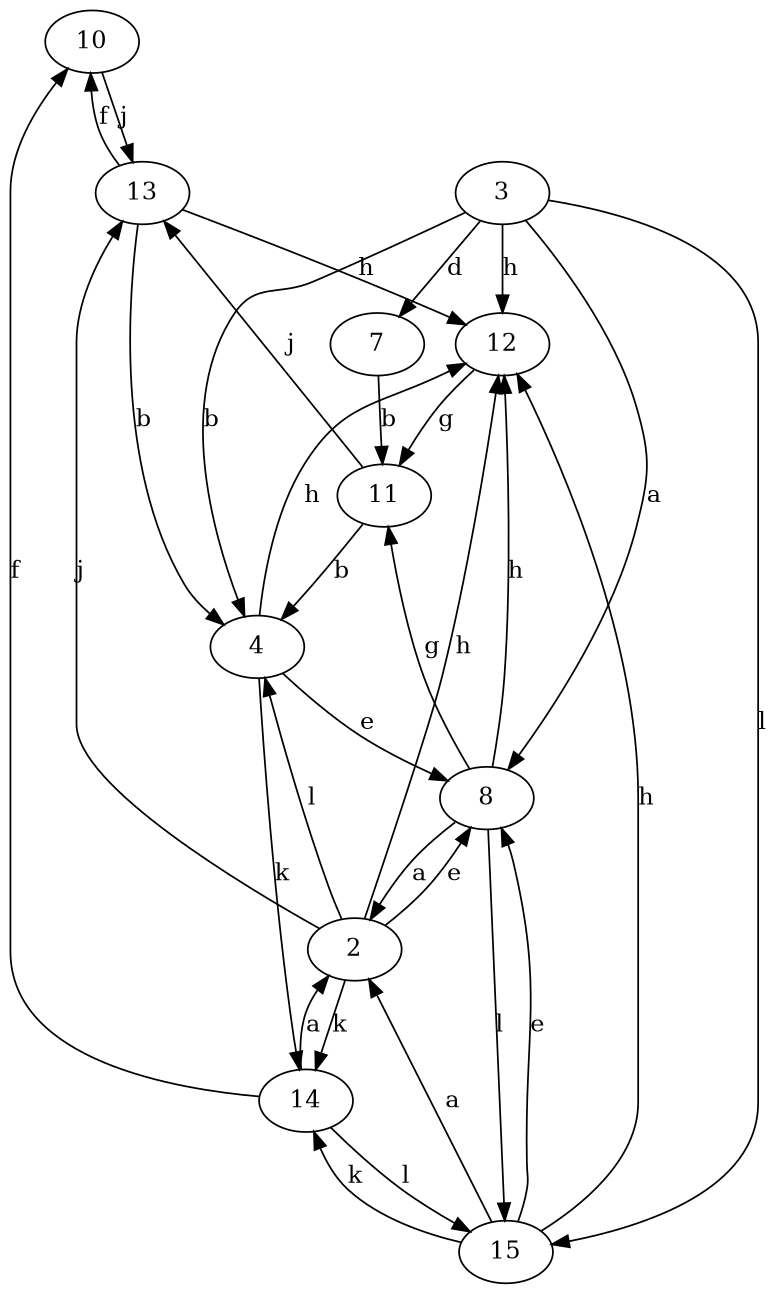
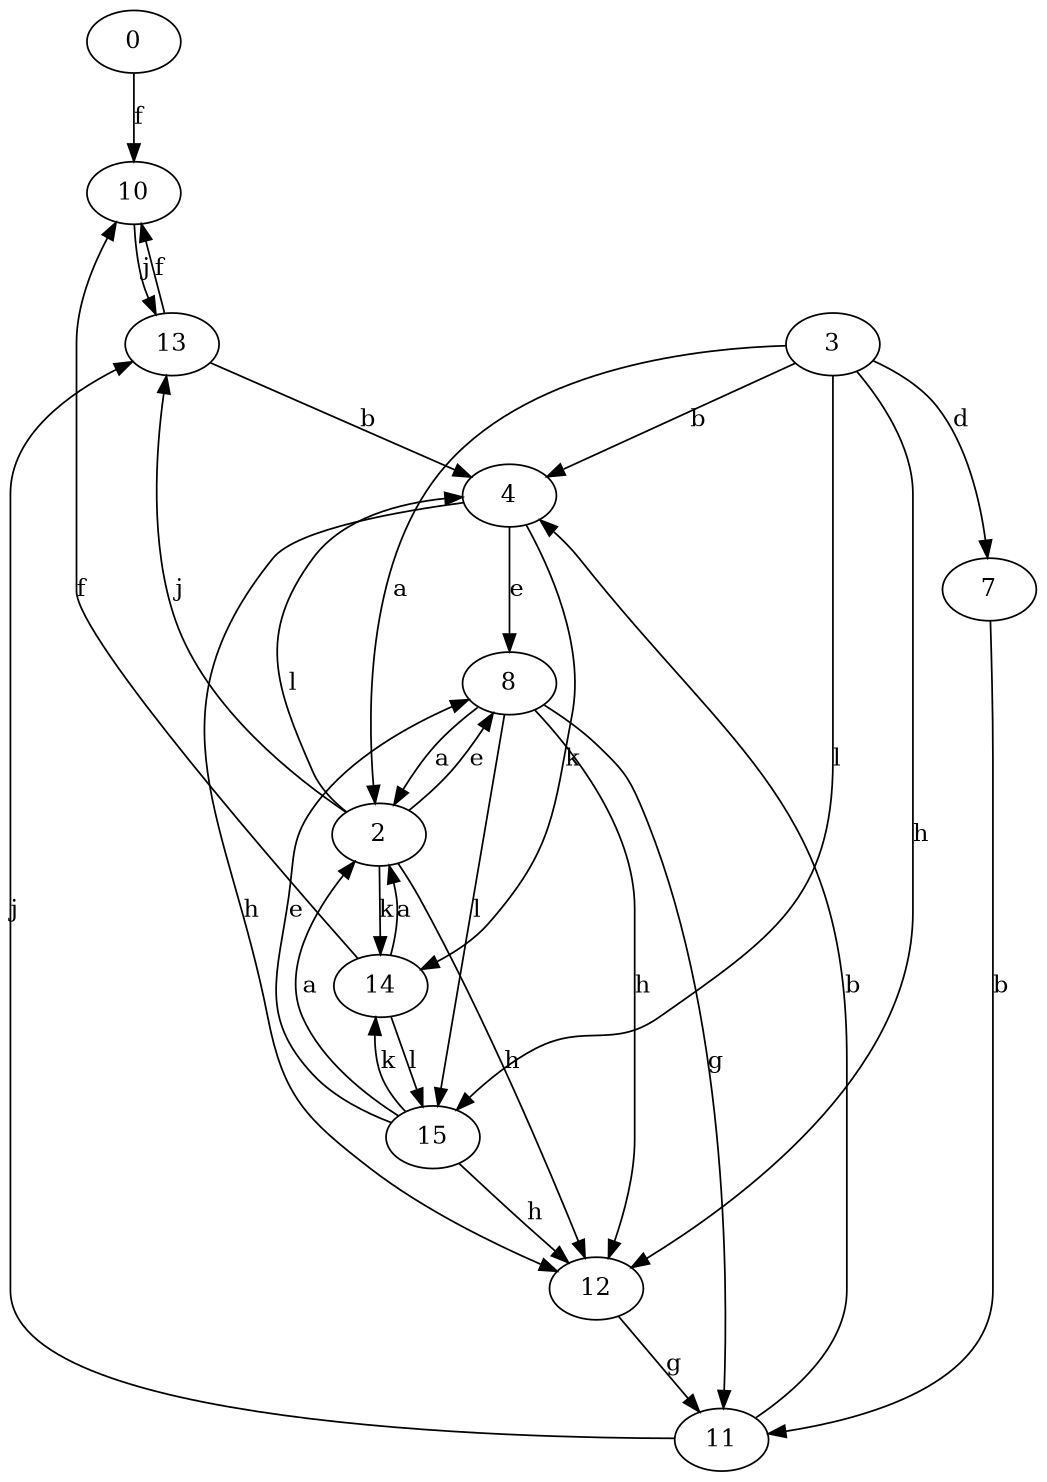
  strict digraph {
+   0
    10
    13
    2
    4
    8
    12
    14
    11
    15
    7
    n12 [label=3]
+   0 -> 10 [label=f]
    10 -> 13 [label=j]
    13 -> 10 [label=f]
    13 -> 4 [label=b]
-   13 -> 12 [label=h]
    2 -> 13 [label=j]
    2 -> 4 [label=l]
    2 -> 8 [label=e]
    2 -> 12 [label=h]
    2 -> 14 [label=k]
    4 -> 8 [label=e]
    4 -> 12 [label=h]
    4 -> 14 [label=k]
    8 -> 2 [label=a]
    8 -> 12 [label=h]
    8 -> 11 [label=g]
    8 -> 15 [label=l]
    12 -> 11 [label=g]
    14 -> 10 [label=f]
    14 -> 2 [label=a]
    14 -> 15 [label=l]
    11 -> 13 [label=j]
    11 -> 4 [label=b]
    15 -> 2 [label=a]
    15 -> 8 [label=e]
    15 -> 12 [label=h]
    15 -> 14 [label=k]
    7 -> 11 [label=b]
-   n12 -> 8 [label=a]
+   n12 -> 2 [label=a]
    n12 -> 4 [label=b]
    n12 -> 12 [label=h]
    n12 -> 15 [label=l]
    n12 -> 7 [label=d]
  }
